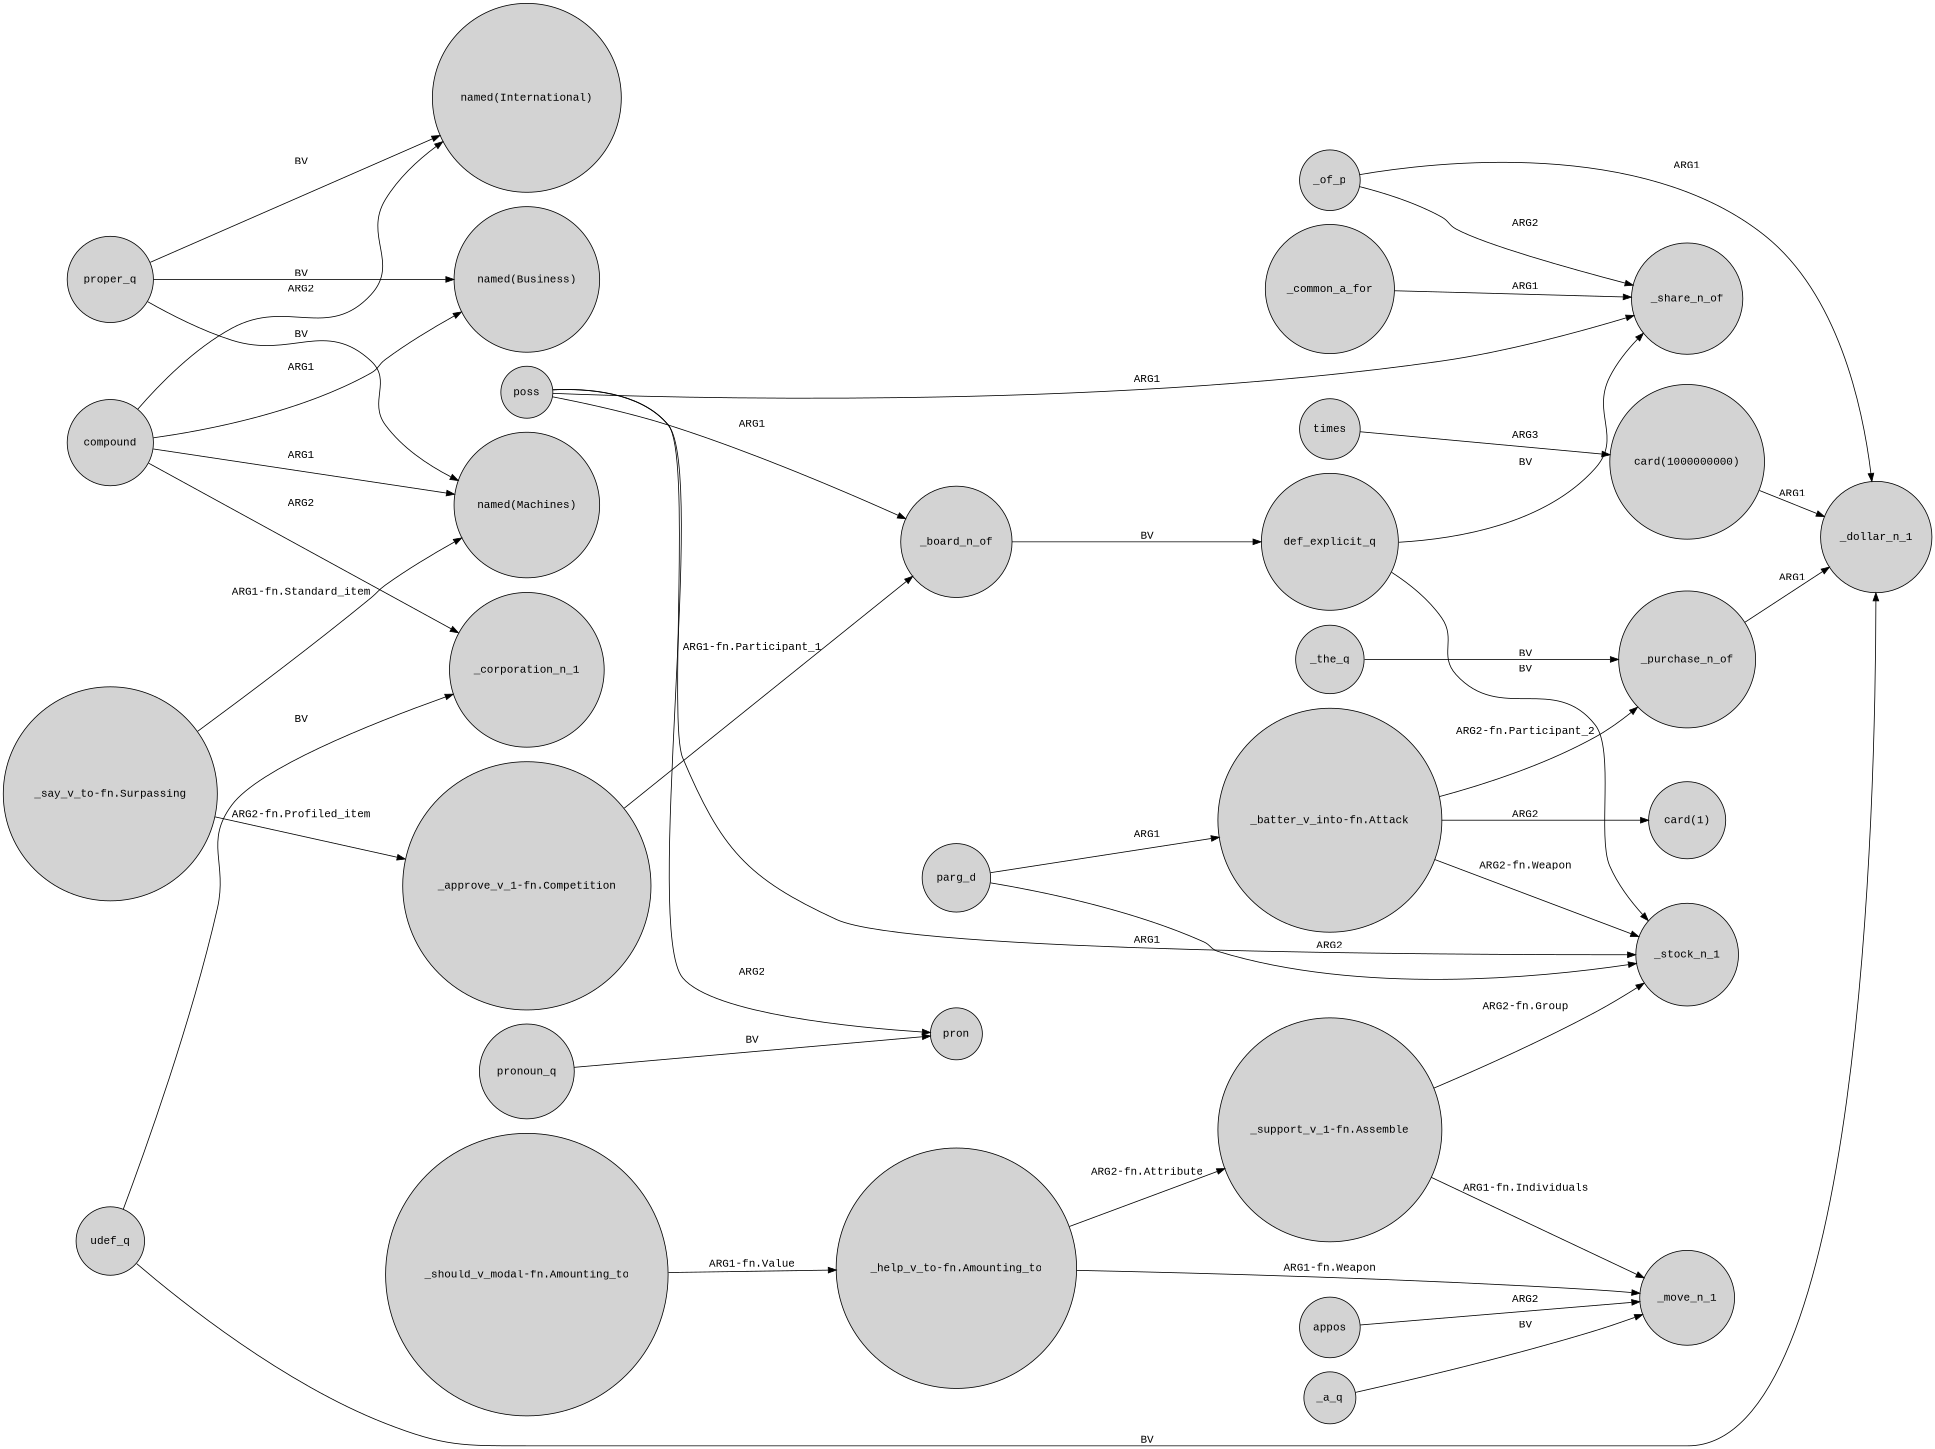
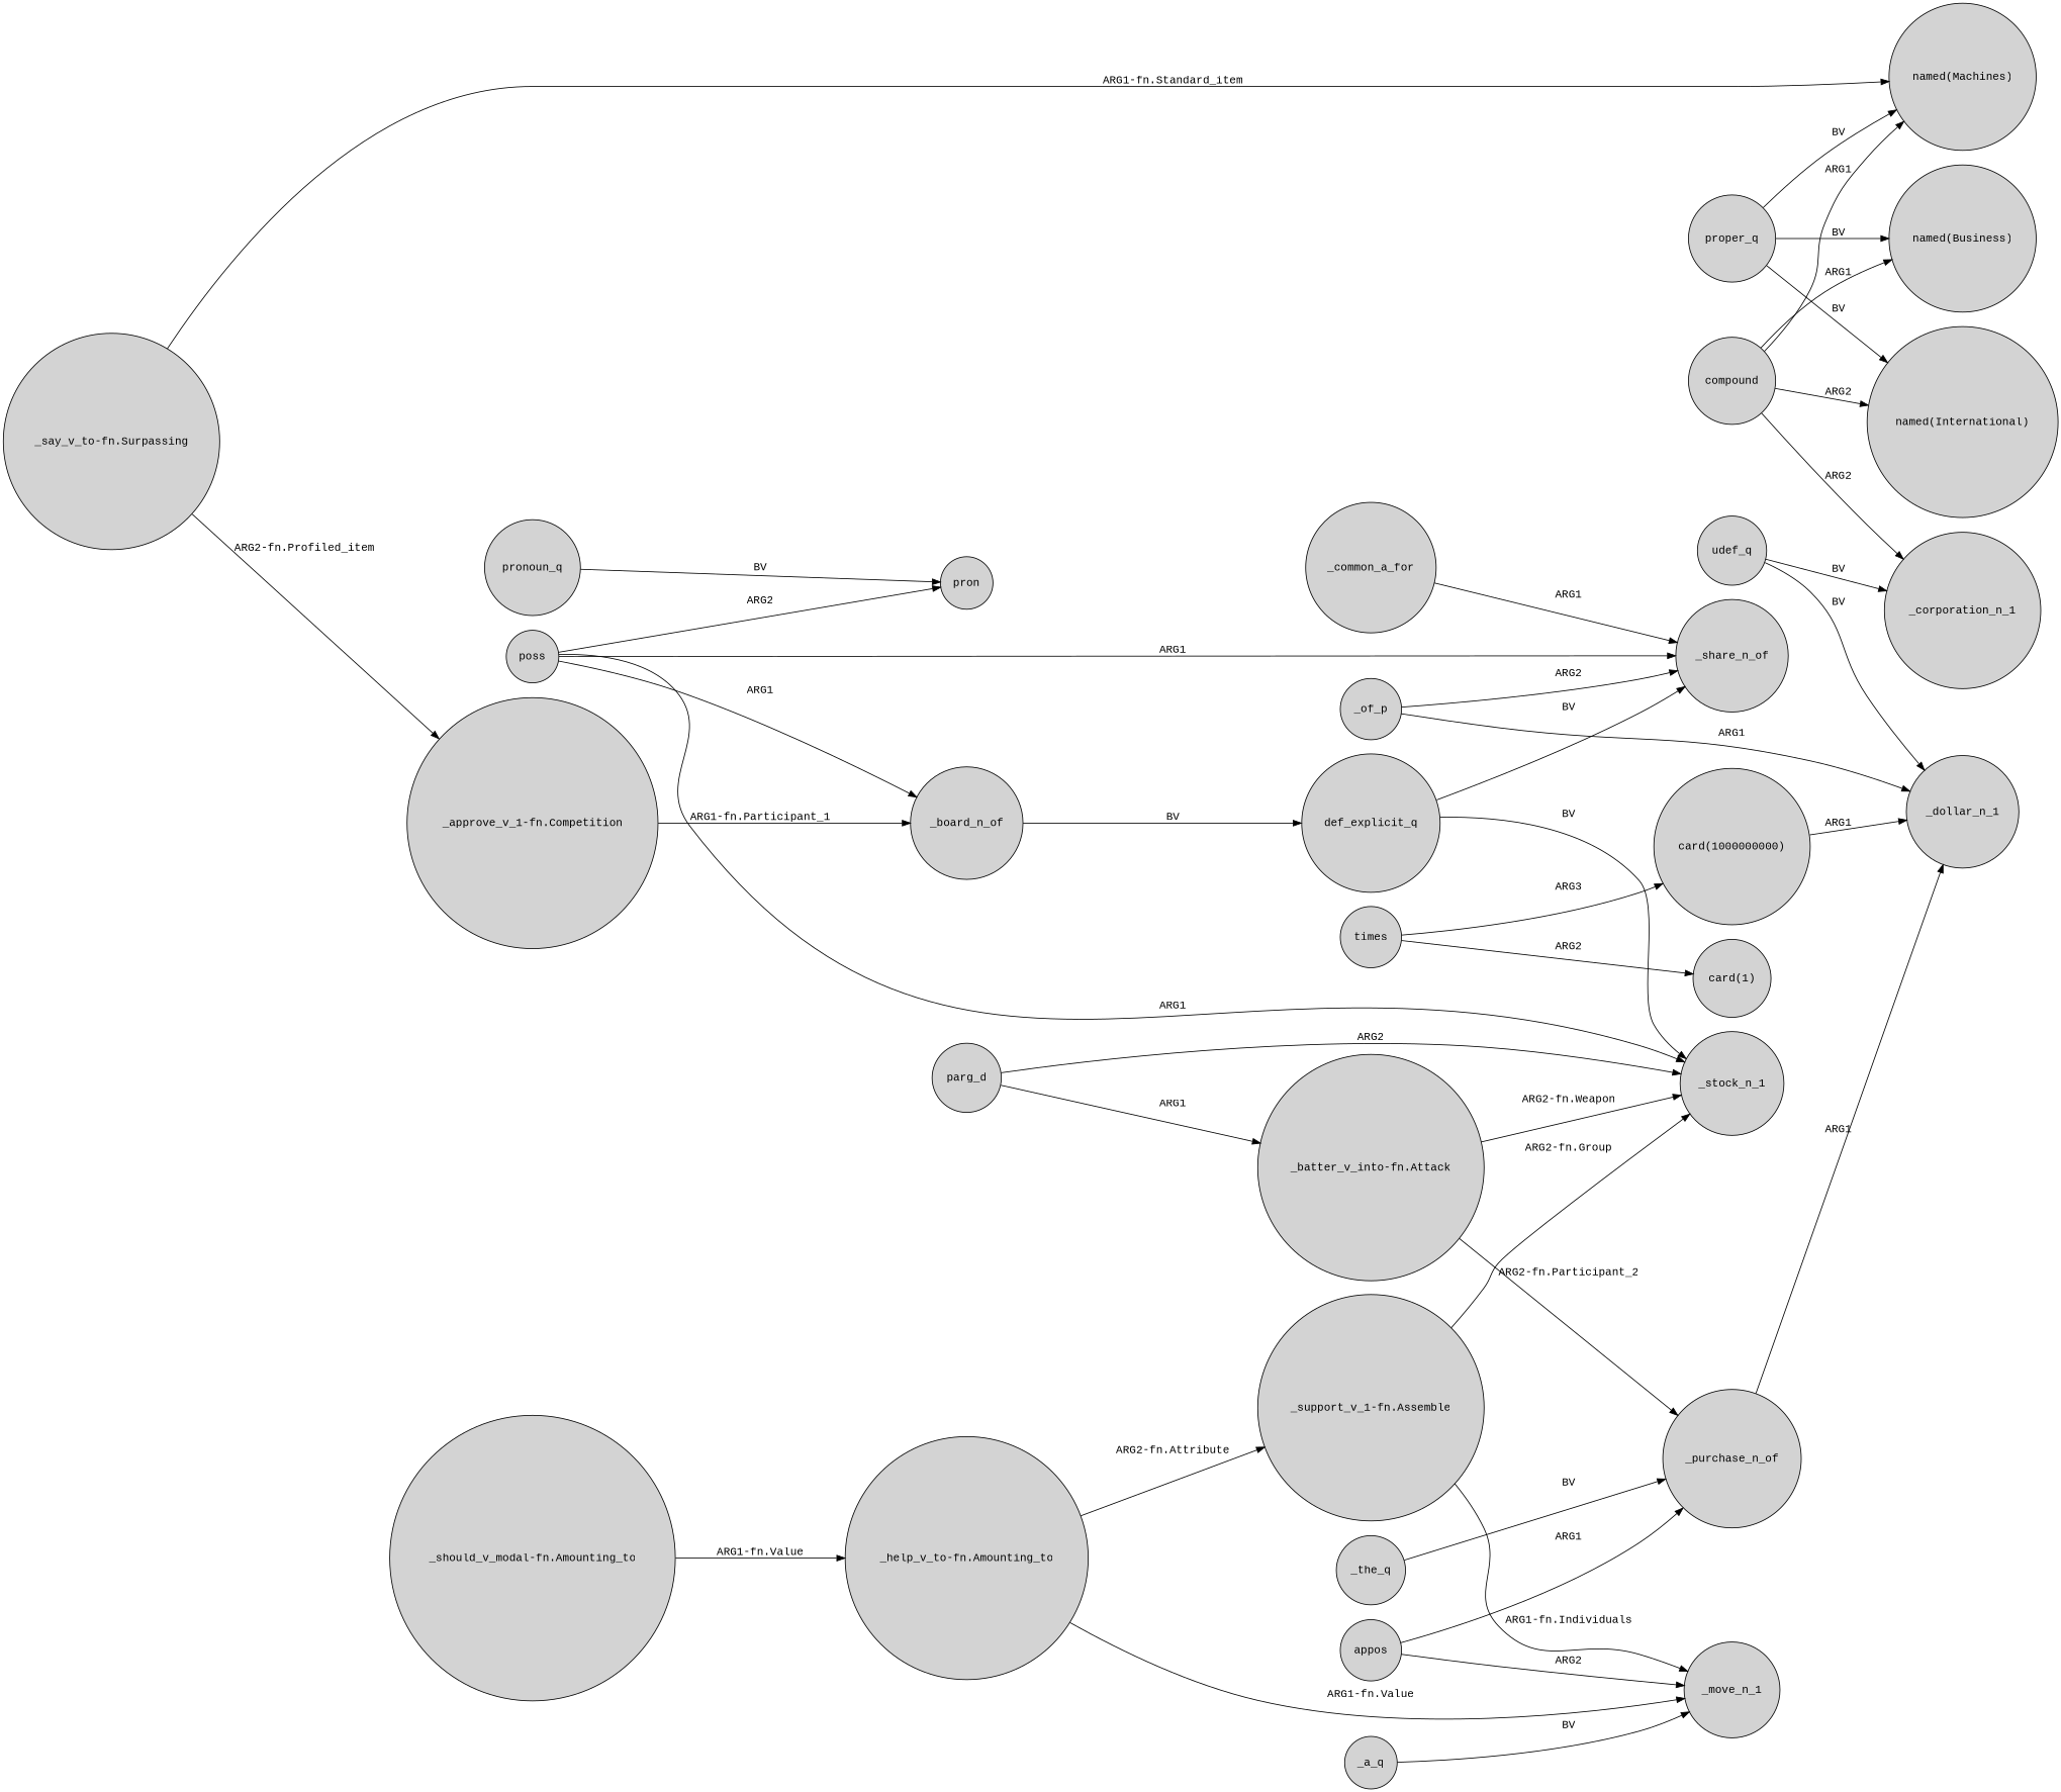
  digraph {
    fontname="Liberation Mono"
    rankdir=LR
    node [fontname="Liberation Mono" shape=circle style=filled]
    edge [fontname="Liberation Mono"]
    proper_q
    "named(Business)"
    "named(Machines)"
    "named(International)"
    _of_p
    _dollar_n_1
    _share_n_of
    "card(1000000000)"
    appos
    _move_n_1
    _purchase_n_of
    def_explicit_q
    _stock_n_1
    _board_n_of
    "_approve_v_1-fn.Competition"
    "_help_v_to-fn.Amounting_to"
    "_support_v_1-fn.Assemble"
    "_say_v_to-fn.Surpassing"
    times
    "card(1)"
    _common_a_for
    parg_d
    "_batter_v_into-fn.Attack"
    "_should_v_modal-fn.Amounting_to"
    pronoun_q
    pron
    poss
    _the_q
    udef_q
    _corporation_n_1
    compound
    _a_q
    proper_q -> "named(Business)" [label=BV]
    proper_q -> "named(Machines)" [label=BV]
    proper_q -> "named(International)" [label=BV]
    _of_p -> _dollar_n_1 [label=ARG1]
    _of_p -> _share_n_of [label=ARG2]
    "card(1000000000)" -> _dollar_n_1 [label=ARG1]
    appos -> _move_n_1 [label=ARG2]
+   appos -> _purchase_n_of [label=ARG1]
    _purchase_n_of -> _dollar_n_1 [label=ARG1]
    def_explicit_q -> _share_n_of [label=BV]
    def_explicit_q -> _stock_n_1 [label=BV]
    _board_n_of -> def_explicit_q [label=BV]
    "_approve_v_1-fn.Competition" -> _board_n_of [label="ARG1-fn.Participant_1"]
-   "_help_v_to-fn.Amounting_to" -> _move_n_1 [label="ARG1-fn.Weapon"]
+   "_help_v_to-fn.Amounting_to" -> _move_n_1 [label="ARG1-fn.Value"]
    "_help_v_to-fn.Amounting_to" -> "_support_v_1-fn.Assemble" [label="ARG2-fn.Attribute"]
    "_support_v_1-fn.Assemble" -> _move_n_1 [label="ARG1-fn.Individuals"]
    "_support_v_1-fn.Assemble" -> _stock_n_1 [label="ARG2-fn.Group"]
    "_say_v_to-fn.Surpassing" -> "named(Machines)" [label="ARG1-fn.Standard_item"]
    "_say_v_to-fn.Surpassing" -> "_approve_v_1-fn.Competition" [label="ARG2-fn.Profiled_item"]
    times -> "card(1000000000)" [label=ARG3]
-   "_batter_v_into-fn.Attack" -> "card(1)" [label=ARG2]
+   times -> "card(1)" [label=ARG2]
    _common_a_for -> _share_n_of [label=ARG1]
    parg_d -> _stock_n_1 [label=ARG2]
    parg_d -> "_batter_v_into-fn.Attack" [label=ARG1]
    "_batter_v_into-fn.Attack" -> _purchase_n_of [label="ARG2-fn.Participant_2"]
    "_batter_v_into-fn.Attack" -> _stock_n_1 [label="ARG2-fn.Weapon"]
    "_should_v_modal-fn.Amounting_to" -> "_help_v_to-fn.Amounting_to" [label="ARG1-fn.Value"]
    pronoun_q -> pron [label=BV]
    poss -> _share_n_of [label=ARG1]
    poss -> _stock_n_1 [label=ARG1]
    poss -> _board_n_of [label=ARG1]
    poss -> pron [label=ARG2]
    _the_q -> _purchase_n_of [label=BV]
    udef_q -> _dollar_n_1 [label=BV]
    udef_q -> _corporation_n_1 [label=BV]
    compound -> "named(Business)" [label=ARG1]
    compound -> "named(Machines)" [label=ARG1]
    compound -> "named(International)" [label=ARG2]
    compound -> _corporation_n_1 [label=ARG2]
    _a_q -> _move_n_1 [label=BV]
  }
